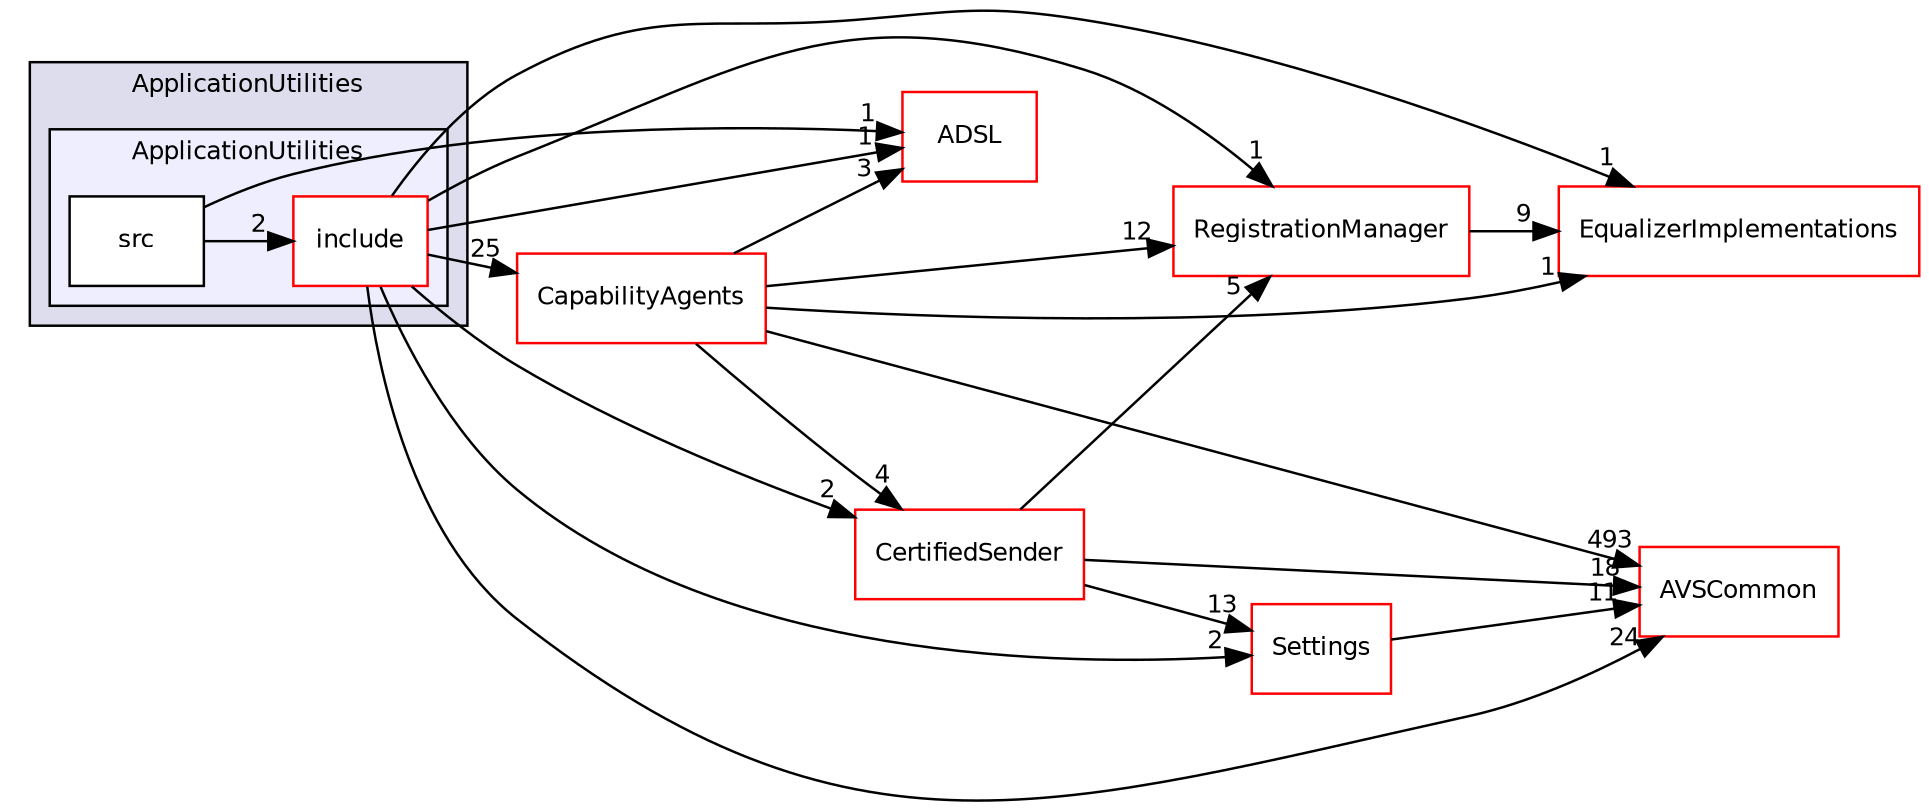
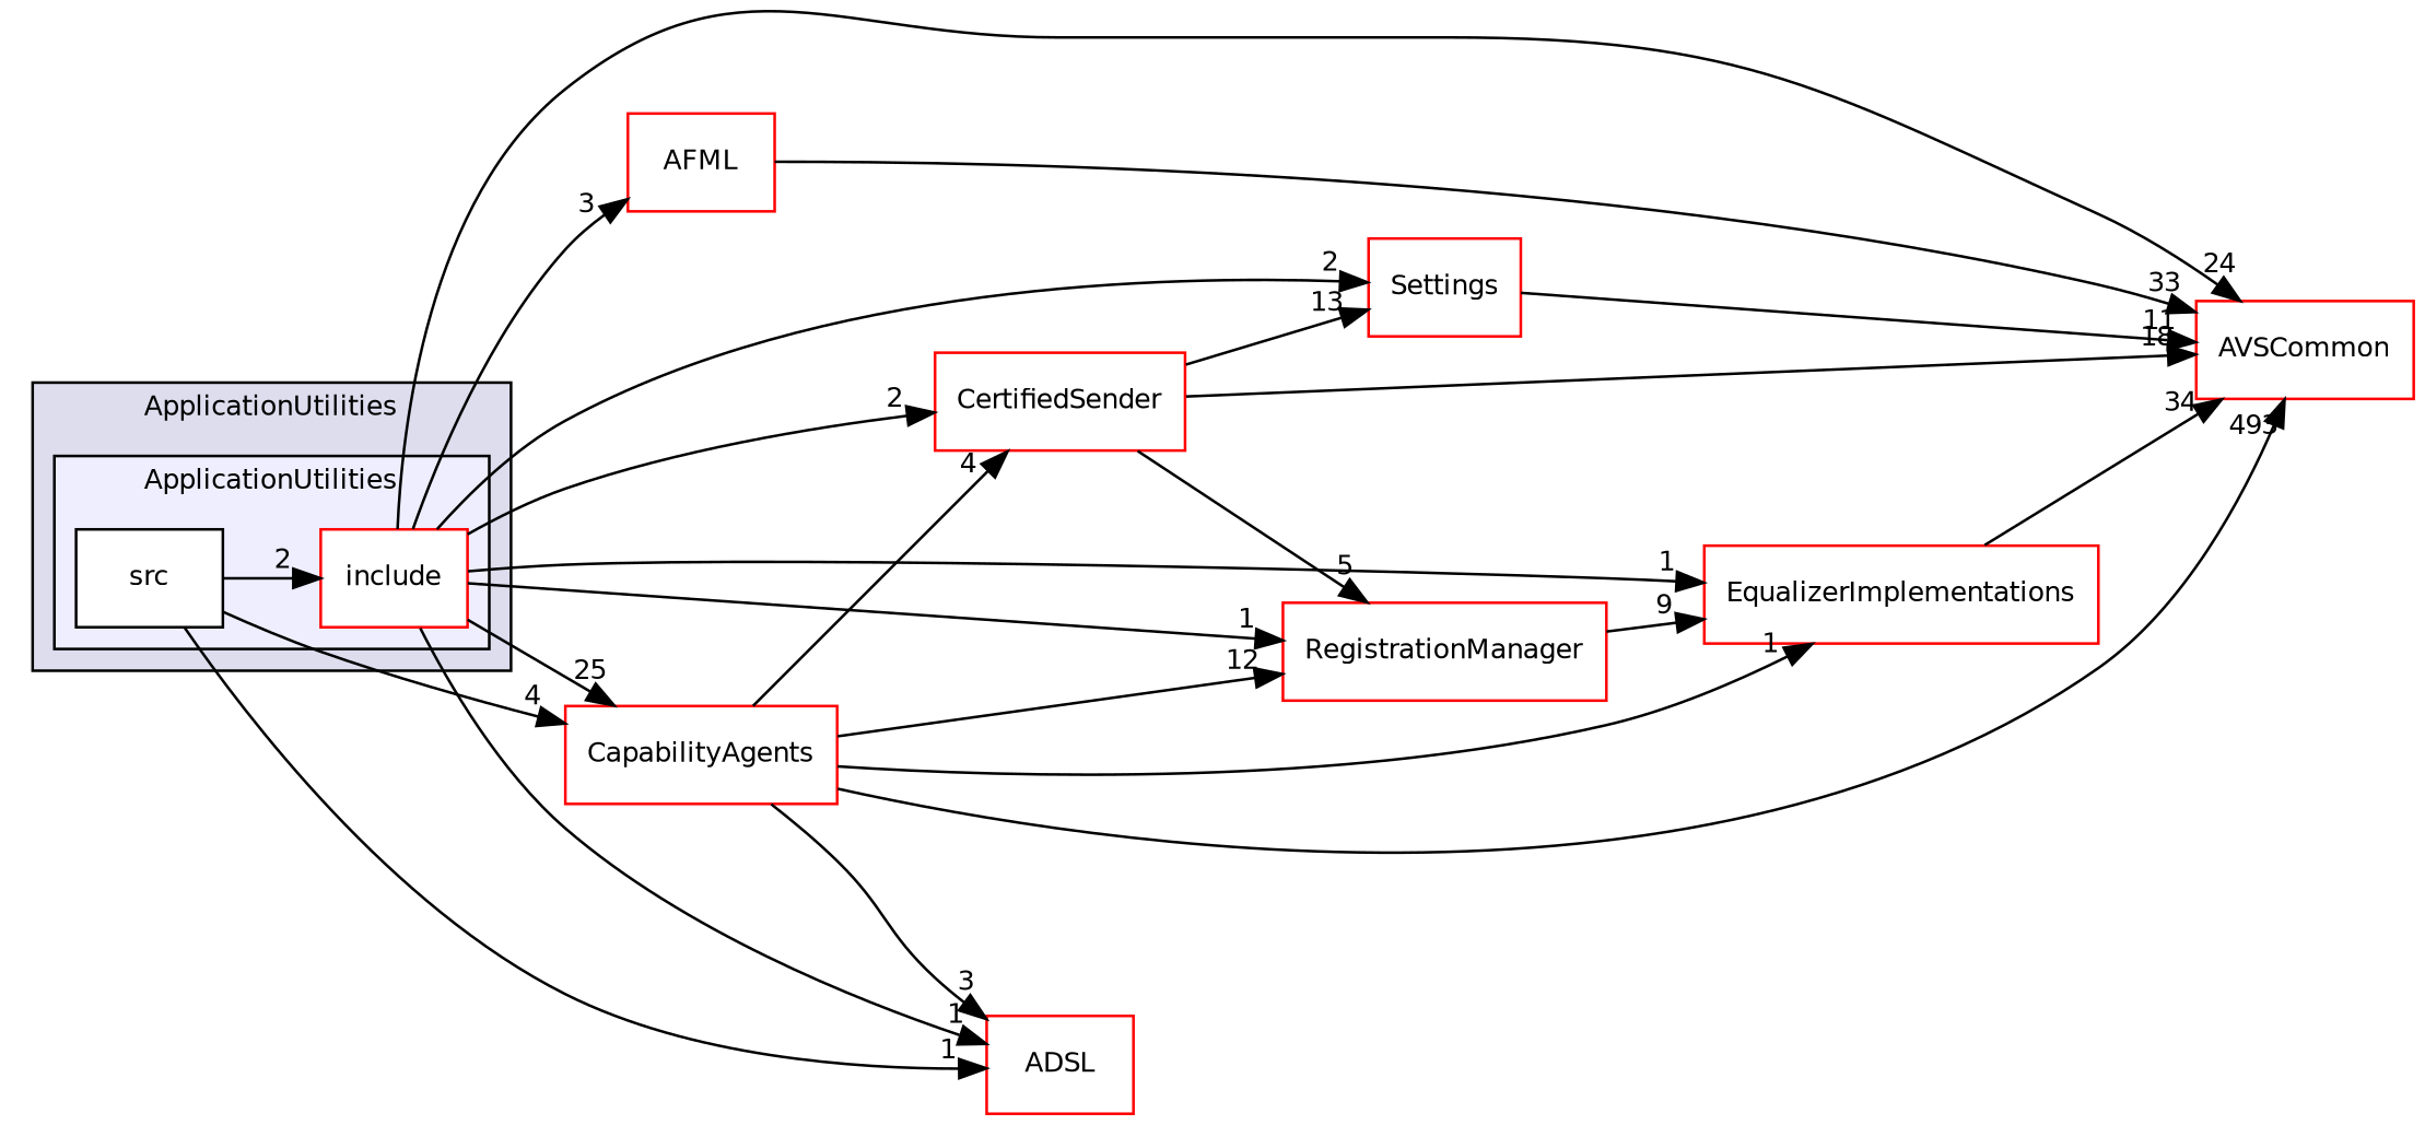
  digraph {
    compound=true
    rankdir=LR
    node [color=red fillcolor=white fontname=Helvetica fontsize=10 shape=box style=filled]
    edge [headlabel=1 labeldistance=1.5 labelfontname=Helvetica labelfontsize=10]
    n1 [label=include]
    n2 [color=black label=src]
+   n3 [label=AFML]
    n4 [label=CapabilityAgents]
    n5 [label=EqualizerImplementations]
    n6 [label=CertifiedSender]
    n7 [label=Settings]
    n8 [label=AVSCommon]
    n9 [label=RegistrationManager]
    n10 [label=ADSL]
    subgraph cluster_1 {
      bgcolor="#ddddee"
      fontname=Helvetica
      fontsize=10
      label=ApplicationUtilities
      pencolor=black
      subgraph cluster_2 {
        bgcolor="#eeeeff"
        fontname=Helvetica
        fontsize=10
        label=ApplicationUtilities
        pencolor=black
        n1
        n2
      }
    }
+   n1 -> n3 [headlabel=3]
    n1 -> n4 [headlabel=25]
    n1 -> n5
    n1 -> n6 [headlabel=2]
    n1 -> n7 [headlabel=2]
    n1 -> n8 [headlabel=24]
    n1 -> n9
    n1 -> n10
    n2 -> n1 [headlabel=2]
+   n2 -> n4 [headlabel=4]
    n2 -> n10
+   n3 -> n8 [headlabel=33]
    n4 -> n5
    n4 -> n6 [headlabel=4]
    n4 -> n8 [headlabel=493]
    n4 -> n9 [headlabel=12]
    n4 -> n10 [headlabel=3]
+   n5 -> n8 [headlabel=34]
    n6 -> n7 [headlabel=13]
    n6 -> n8 [headlabel=18]
    n6 -> n9 [headlabel=5]
    n7 -> n8 [headlabel=11]
    n9 -> n5 [headlabel=9]
  }
